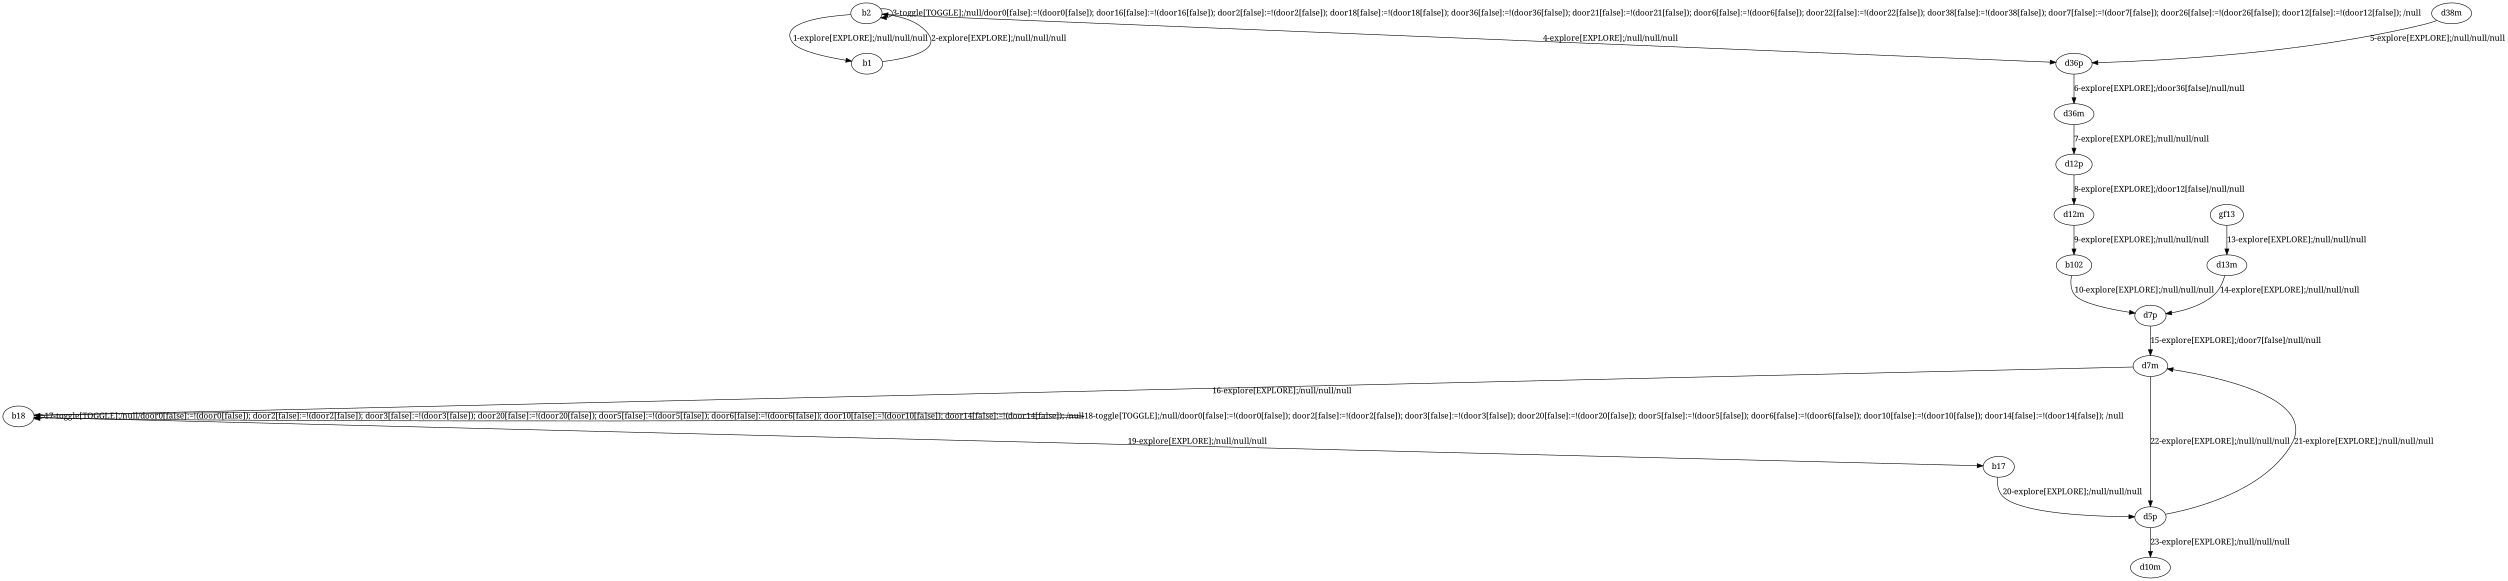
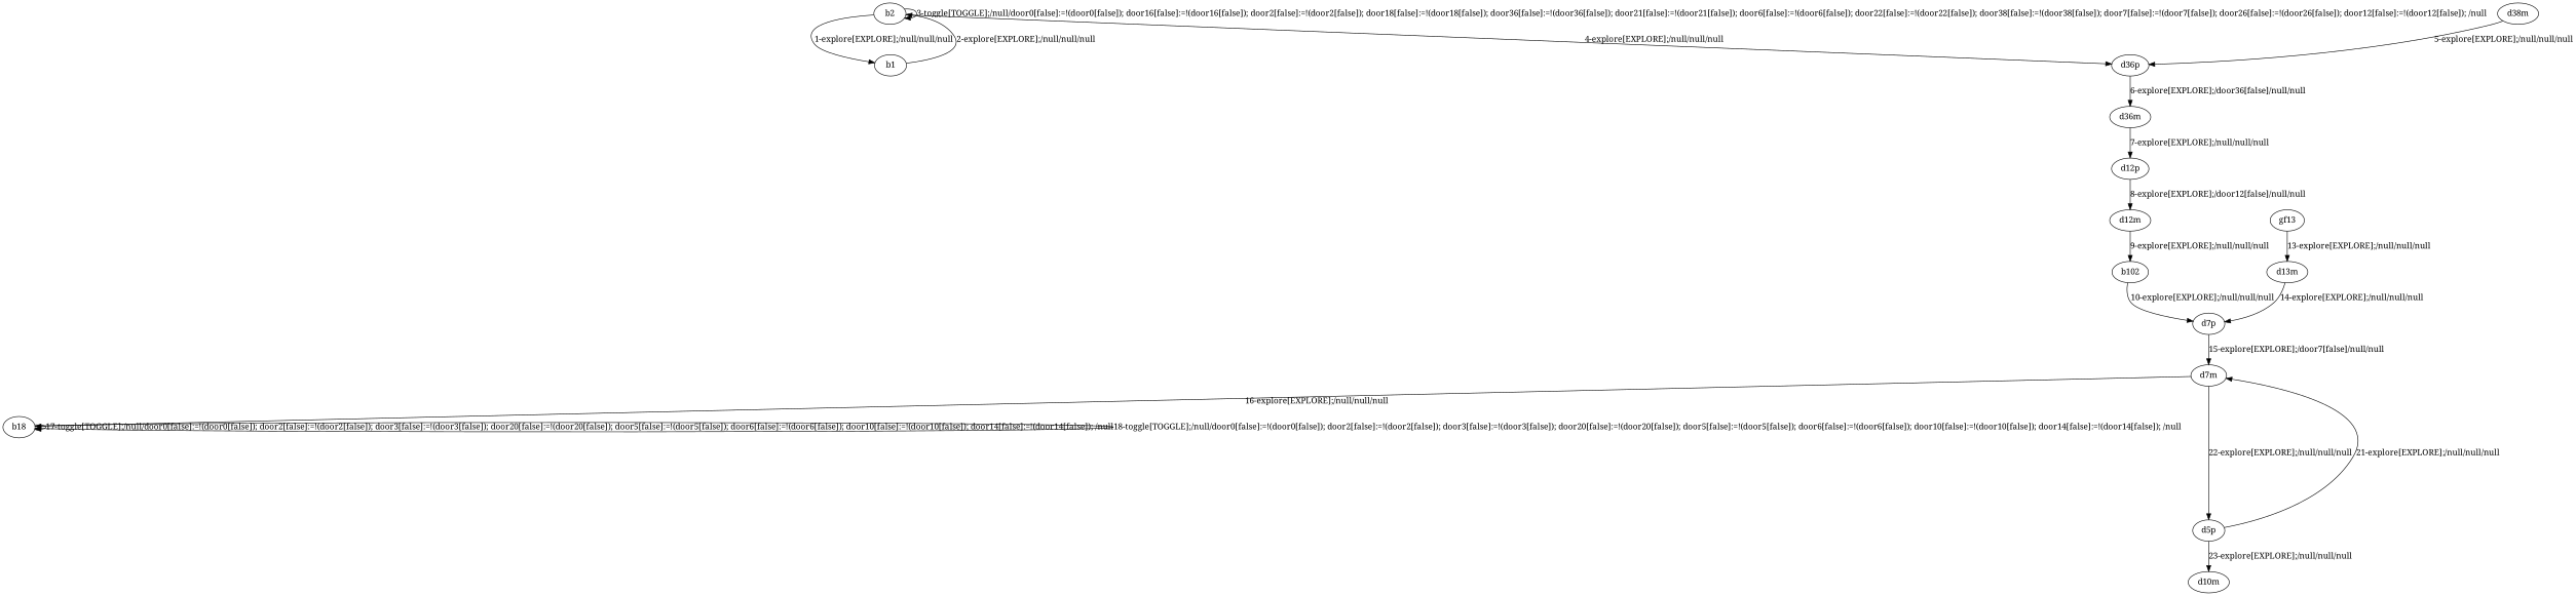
  digraph {
    fontname="Noto Serif"
    node [fontname="Noto Serif"]
    edge [fontname="Noto Serif"]
    b2
    b1
    d36p
    d38m
    d36m
    d12p
    d12m
    b102
    d7p
    d7m
    b18
    d5p
    gf13
    d13m
-   b17
    d10m
    b2 -> b2 [label="3-toggle[TOGGLE];/null/door0[false]:=!(door0[false]); door16[false]:=!(door16[false]); door2[false]:=!(door2[false]); door18[false]:=!(door18[false]); door36[false]:=!(door36[false]); door21[false]:=!(door21[false]); door6[false]:=!(door6[false]); door22[false]:=!(door22[false]); door38[false]:=!(door38[false]); door7[false]:=!(door7[false]); door26[false]:=!(door26[false]); door12[false]:=!(door12[false]); /null"]
    b2 -> b1 [label="1-explore[EXPLORE];/null/null/null"]
    b2 -> d36p [label="4-explore[EXPLORE];/null/null/null"]
    b1 -> b2 [label="2-explore[EXPLORE];/null/null/null"]
    d36p -> d36m [label="6-explore[EXPLORE];/door36[false]/null/null"]
    d38m -> d36p [label="5-explore[EXPLORE];/null/null/null"]
    d36m -> d12p [label="7-explore[EXPLORE];/null/null/null"]
    d12p -> d12m [label="8-explore[EXPLORE];/door12[false]/null/null"]
    d12m -> b102 [label="9-explore[EXPLORE];/null/null/null"]
    b102 -> d7p [label="10-explore[EXPLORE];/null/null/null"]
    d7p -> d7m [label="15-explore[EXPLORE];/door7[false]/null/null"]
    d7m -> b18 [label="16-explore[EXPLORE];/null/null/null"]
    d7m -> d5p [label="22-explore[EXPLORE];/null/null/null"]
    b18 -> b18 [label="17-toggle[TOGGLE];/null/door0[false]:=!(door0[false]); door2[false]:=!(door2[false]); door3[false]:=!(door3[false]); door20[false]:=!(door20[false]); door5[false]:=!(door5[false]); door6[false]:=!(door6[false]); door10[false]:=!(door10[false]); door14[false]:=!(door14[false]); /null"]
    b18 -> b18 [label="18-toggle[TOGGLE];/null/door0[false]:=!(door0[false]); door2[false]:=!(door2[false]); door3[false]:=!(door3[false]); door20[false]:=!(door20[false]); door5[false]:=!(door5[false]); door6[false]:=!(door6[false]); door10[false]:=!(door10[false]); door14[false]:=!(door14[false]); /null"]
-   b18 -> b17 [label="19-explore[EXPLORE];/null/null/null"]
    d5p -> d7m [label="21-explore[EXPLORE];/null/null/null"]
    d5p -> d10m [label="23-explore[EXPLORE];/null/null/null"]
    gf13 -> d13m [label="13-explore[EXPLORE];/null/null/null"]
    d13m -> d7p [label="14-explore[EXPLORE];/null/null/null"]
-   b17 -> d5p [label="20-explore[EXPLORE];/null/null/null"]
  }
